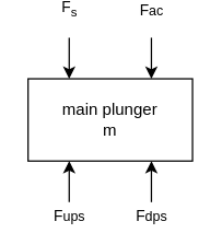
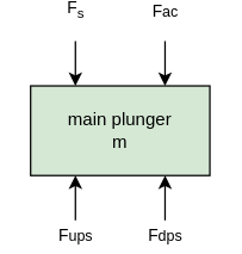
  <mxCell id="0" />
  <mxCell id="1" parent="0" />
- <mxCell id="2" value="main plunger&lt;br&gt;m" style="rounded=0;whiteSpace=wrap;html=1;" vertex="1" parent="1"><mxGeometry x="20" y="50" width="120" height="60" as="geometry" /></mxCell>
+ <mxCell id="2" value="main plunger&lt;br&gt;m" style="rounded=0;whiteSpace=wrap;html=1;fillColor=#d5e8d4;" vertex="1" parent="1"><mxGeometry x="20" y="50" width="120" height="60" as="geometry" /></mxCell>
  <mxCell id="3" value="F&lt;sub&gt;s&lt;/sub&gt;" style="endArrow=classic;html=1;rounded=0;entryX=0.25;entryY=0;entryDx=0;entryDy=0;" edge="1" parent="1" target="2"><mxGeometry x="-1" y="-20" width="50" height="50" relative="1" as="geometry"><mxPoint x="50" y="20" as="sourcePoint" /><mxPoint x="125" y="-90" as="targetPoint" /><mxPoint x="20" y="-20" as="offset" /></mxGeometry></mxCell>
  <mxCell id="4" value="F&lt;font size=&quot;1&quot;&gt;ac&lt;/font&gt;" style="endArrow=classic;html=1;rounded=0;entryX=0.75;entryY=0;entryDx=0;entryDy=0;" edge="1" parent="1" target="2"><mxGeometry x="-1" y="-20" width="50" height="50" relative="1" as="geometry"><mxPoint x="110" y="20" as="sourcePoint" /><mxPoint x="110" y="30" as="targetPoint" /><mxPoint x="20" y="-20" as="offset" /><Array as="points" /></mxGeometry></mxCell>
  <mxCell id="5" value="F&lt;font size=&quot;1&quot;&gt;dps&lt;/font&gt;" style="endArrow=classic;html=1;rounded=0;entryX=0.75;entryY=1;entryDx=0;entryDy=0;" edge="1" parent="1" target="2"><mxGeometry x="-1" y="-10" width="50" height="50" relative="1" as="geometry"><mxPoint x="110" y="140" as="sourcePoint" /><mxPoint x="110" y="260" as="targetPoint" /><mxPoint x="-10" y="10" as="offset" /></mxGeometry></mxCell>
  <mxCell id="6" value="F&lt;font size=&quot;1&quot;&gt;ups&lt;/font&gt;" style="endArrow=classic;html=1;rounded=0;entryX=0.25;entryY=1;entryDx=0;entryDy=0;" edge="1" parent="1" target="2"><mxGeometry x="-1" y="-10" width="50" height="50" relative="1" as="geometry"><mxPoint x="50" y="140" as="sourcePoint" /><mxPoint x="60" y="110" as="targetPoint" /><mxPoint x="-10" y="10" as="offset" /></mxGeometry></mxCell>
